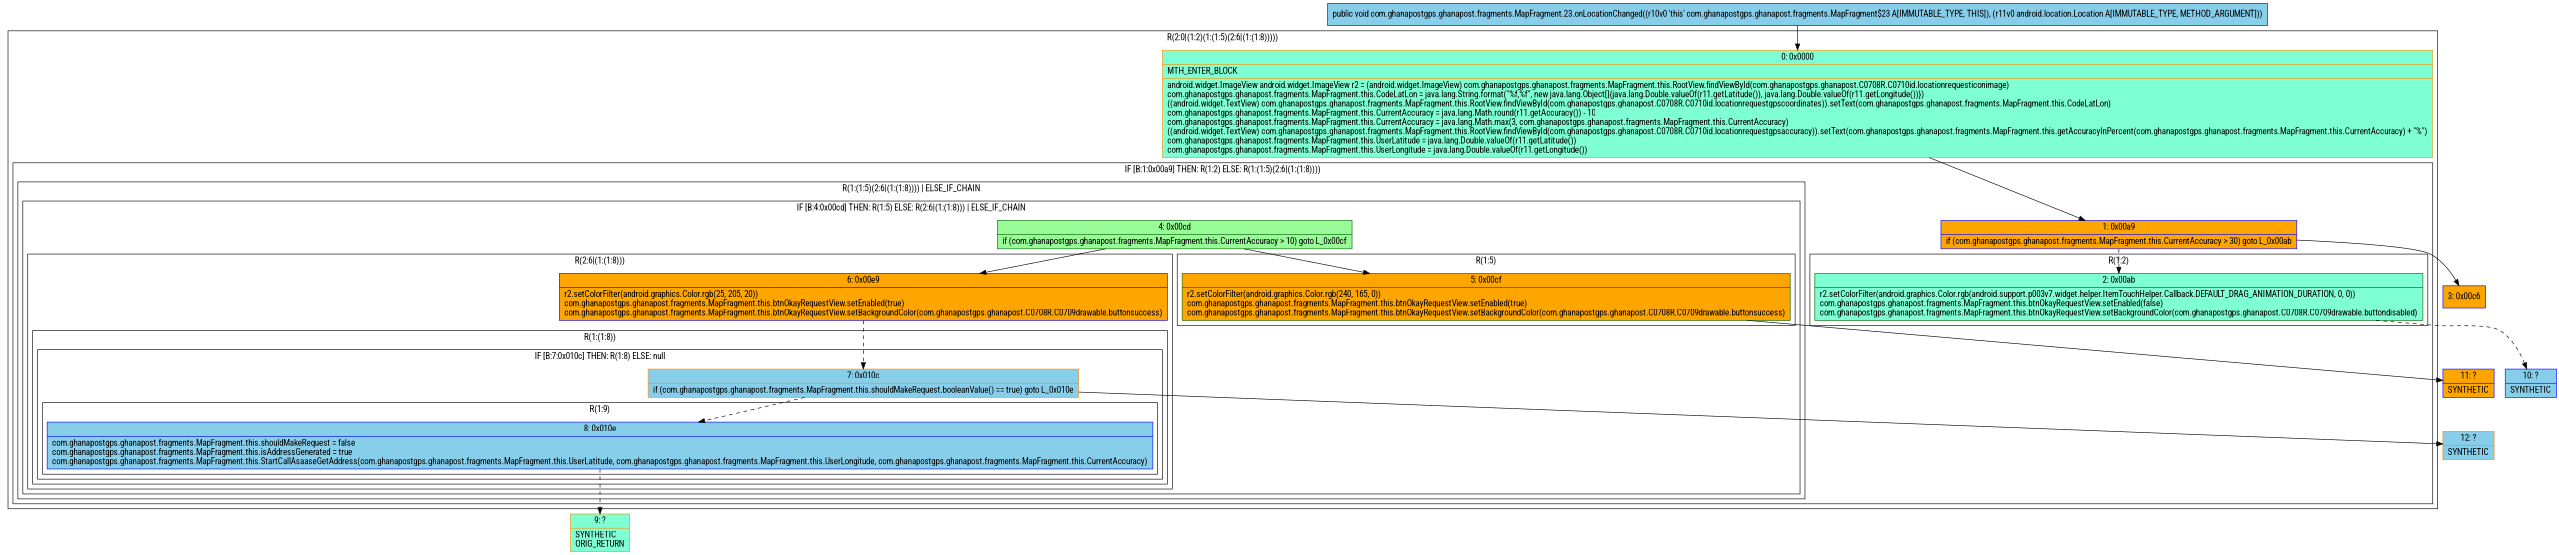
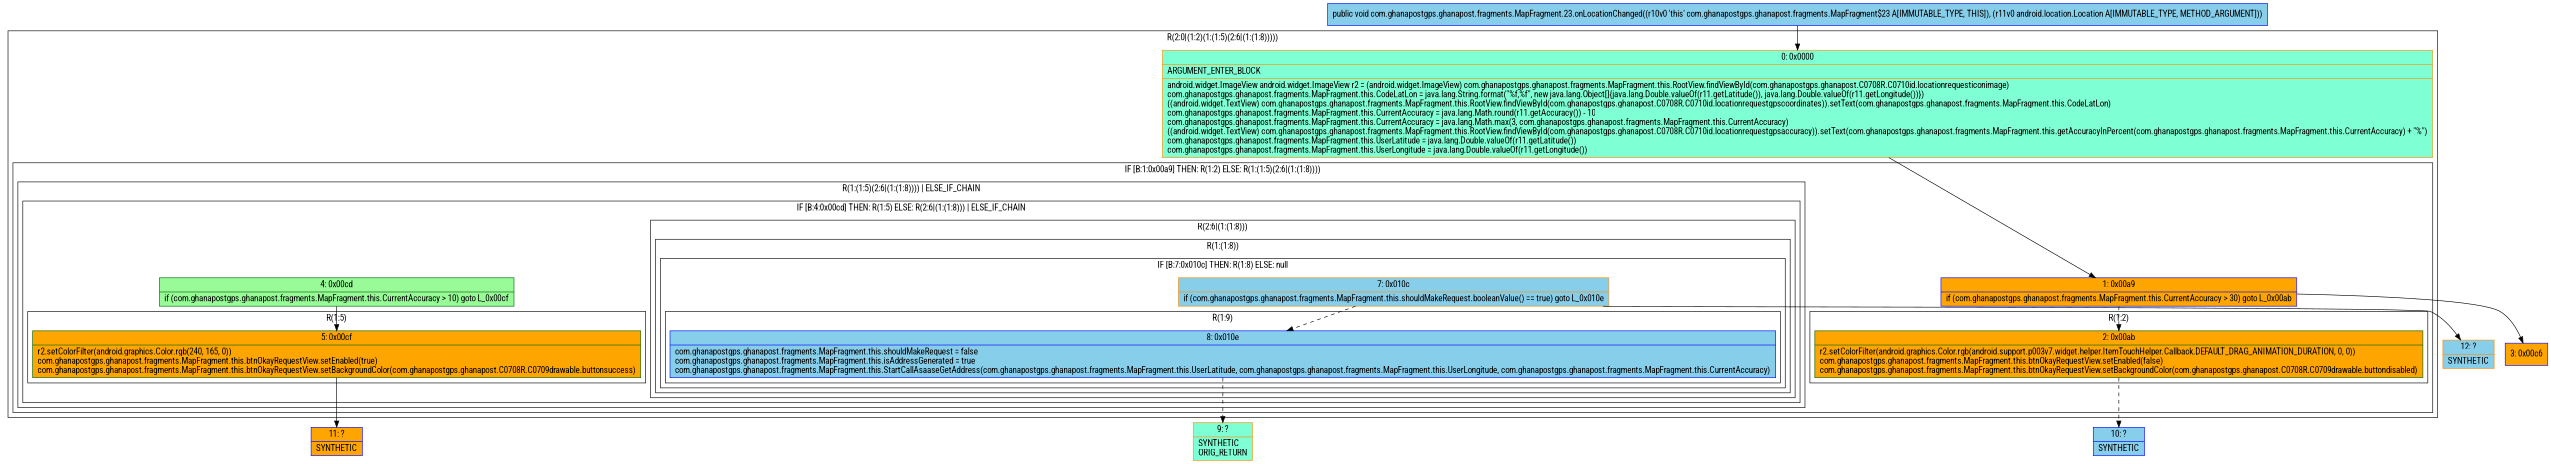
  digraph {
    fontname="Roboto Condensed"
    node [color=blue fillcolor=orange fontname="Roboto Condensed" shape=record style=filled]
    edge [fontname="Roboto Condensed" style=solid]
-   n1 [color=darkgreen fillcolor=aquamarine label="{2\:\ 0x00ab|r2.setColorFilter(android.graphics.Color.rgb(android.support.p003v7.widget.helper.ItemTouchHelper.Callback.DEFAULT_DRAG_ANIMATION_DURATION, 0, 0))\lcom.ghanapostgps.ghanapost.fragments.MapFragment.this.btnOkayRequestView.setEnabled(false)\lcom.ghanapostgps.ghanapost.fragments.MapFragment.this.btnOkayRequestView.setBackgroundColor(com.ghanapostgps.ghanapost.C0708R.C0709drawable.buttondisabled)\l}"]
+   n1 [color=darkgreen label="{2\:\ 0x00ab|r2.setColorFilter(android.graphics.Color.rgb(android.support.p003v7.widget.helper.ItemTouchHelper.Callback.DEFAULT_DRAG_ANIMATION_DURATION, 0, 0))\lcom.ghanapostgps.ghanapost.fragments.MapFragment.this.btnOkayRequestView.setEnabled(false)\lcom.ghanapostgps.ghanapost.fragments.MapFragment.this.btnOkayRequestView.setBackgroundColor(com.ghanapostgps.ghanapost.C0708R.C0709drawable.buttondisabled)\l}"]
    n2 [color=darkgreen label="{5\:\ 0x00cf|r2.setColorFilter(android.graphics.Color.rgb(240, 165, 0))\lcom.ghanapostgps.ghanapost.fragments.MapFragment.this.btnOkayRequestView.setEnabled(true)\lcom.ghanapostgps.ghanapost.fragments.MapFragment.this.btnOkayRequestView.setBackgroundColor(com.ghanapostgps.ghanapost.C0708R.C0709drawable.buttonsuccess)\l}"]
    n3 [fillcolor=skyblue label="{8\:\ 0x010e|com.ghanapostgps.ghanapost.fragments.MapFragment.this.shouldMakeRequest = false\lcom.ghanapostgps.ghanapost.fragments.MapFragment.this.isAddressGenerated = true\lcom.ghanapostgps.ghanapost.fragments.MapFragment.this.StartCallAsaaseGetAddress(com.ghanapostgps.ghanapost.fragments.MapFragment.this.UserLatitude, com.ghanapostgps.ghanapost.fragments.MapFragment.this.UserLongitude, com.ghanapostgps.ghanapost.fragments.MapFragment.this.CurrentAccuracy)\l}"]
    n4 [color=darkorange fillcolor=skyblue label="{7\:\ 0x010c|if (com.ghanapostgps.ghanapost.fragments.MapFragment.this.shouldMakeRequest.booleanValue() == true) goto L_0x010e\l}"]
-   n5 [label="{6\:\ 0x00e9|r2.setColorFilter(android.graphics.Color.rgb(25, 205, 20))\lcom.ghanapostgps.ghanapost.fragments.MapFragment.this.btnOkayRequestView.setEnabled(true)\lcom.ghanapostgps.ghanapost.fragments.MapFragment.this.btnOkayRequestView.setBackgroundColor(com.ghanapostgps.ghanapost.C0708R.C0709drawable.buttonsuccess)\l}"]
    n6 [color=darkgreen fillcolor=palegreen label="{4\:\ 0x00cd|if (com.ghanapostgps.ghanapost.fragments.MapFragment.this.CurrentAccuracy \> 10) goto L_0x00cf\l}"]
    n7 [label="{1\:\ 0x00a9|if (com.ghanapostgps.ghanapost.fragments.MapFragment.this.CurrentAccuracy \> 30) goto L_0x00ab\l}"]
-   n8 [color=darkorange fillcolor=aquamarine label="{0\:\ 0x0000|MTH_ENTER_BLOCK\l|android.widget.ImageView android.widget.ImageView r2 = (android.widget.ImageView) com.ghanapostgps.ghanapost.fragments.MapFragment.this.RootView.findViewById(com.ghanapostgps.ghanapost.C0708R.C0710id.locationrequesticonimage)\lcom.ghanapostgps.ghanapost.fragments.MapFragment.this.CodeLatLon = java.lang.String.format(\"%f,%f\", new java.lang.Object[]\{java.lang.Double.valueOf(r11.getLatitude()), java.lang.Double.valueOf(r11.getLongitude())\})\l((android.widget.TextView) com.ghanapostgps.ghanapost.fragments.MapFragment.this.RootView.findViewById(com.ghanapostgps.ghanapost.C0708R.C0710id.locationrequestgpscoordinates)).setText(com.ghanapostgps.ghanapost.fragments.MapFragment.this.CodeLatLon)\lcom.ghanapostgps.ghanapost.fragments.MapFragment.this.CurrentAccuracy = java.lang.Math.round(r11.getAccuracy()) \- 10\lcom.ghanapostgps.ghanapost.fragments.MapFragment.this.CurrentAccuracy = java.lang.Math.max(3, com.ghanapostgps.ghanapost.fragments.MapFragment.this.CurrentAccuracy)\l((android.widget.TextView) com.ghanapostgps.ghanapost.fragments.MapFragment.this.RootView.findViewById(com.ghanapostgps.ghanapost.C0708R.C0710id.locationrequestgpsaccuracy)).setText(com.ghanapostgps.ghanapost.fragments.MapFragment.this.getAccuracyInPercent(com.ghanapostgps.ghanapost.fragments.MapFragment.this.CurrentAccuracy) + \"%\")\lcom.ghanapostgps.ghanapost.fragments.MapFragment.this.UserLatitude = java.lang.Double.valueOf(r11.getLatitude())\lcom.ghanapostgps.ghanapost.fragments.MapFragment.this.UserLongitude = java.lang.Double.valueOf(r11.getLongitude())\l}"]
+   n8 [color=darkorange fillcolor=aquamarine label="{0\:\ 0x0000|ARGUMENT_ENTER_BLOCK\l|android.widget.ImageView android.widget.ImageView r2 = (android.widget.ImageView) com.ghanapostgps.ghanapost.fragments.MapFragment.this.RootView.findViewById(com.ghanapostgps.ghanapost.C0708R.C0710id.locationrequesticonimage)\lcom.ghanapostgps.ghanapost.fragments.MapFragment.this.CodeLatLon = java.lang.String.format(\"%f,%f\", new java.lang.Object[]\{java.lang.Double.valueOf(r11.getLatitude()), java.lang.Double.valueOf(r11.getLongitude())\})\l((android.widget.TextView) com.ghanapostgps.ghanapost.fragments.MapFragment.this.RootView.findViewById(com.ghanapostgps.ghanapost.C0708R.C0710id.locationrequestgpscoordinates)).setText(com.ghanapostgps.ghanapost.fragments.MapFragment.this.CodeLatLon)\lcom.ghanapostgps.ghanapost.fragments.MapFragment.this.CurrentAccuracy = java.lang.Math.round(r11.getAccuracy()) \- 10\lcom.ghanapostgps.ghanapost.fragments.MapFragment.this.CurrentAccuracy = java.lang.Math.max(3, com.ghanapostgps.ghanapost.fragments.MapFragment.this.CurrentAccuracy)\l((android.widget.TextView) com.ghanapostgps.ghanapost.fragments.MapFragment.this.RootView.findViewById(com.ghanapostgps.ghanapost.C0708R.C0710id.locationrequestgpsaccuracy)).setText(com.ghanapostgps.ghanapost.fragments.MapFragment.this.getAccuracyInPercent(com.ghanapostgps.ghanapost.fragments.MapFragment.this.CurrentAccuracy) + \"%\")\lcom.ghanapostgps.ghanapost.fragments.MapFragment.this.UserLatitude = java.lang.Double.valueOf(r11.getLatitude())\lcom.ghanapostgps.ghanapost.fragments.MapFragment.this.UserLongitude = java.lang.Double.valueOf(r11.getLongitude())\l}"]
    n9 [fillcolor=skyblue label="{10\:\ ?|SYNTHETIC\l}"]
    n10 [label="{11\:\ ?|SYNTHETIC\l}"]
    n11 [color=darkorange fillcolor=aquamarine label="{9\:\ ?|SYNTHETIC\lORIG_RETURN\l}"]
    n12 [color=darkorange fillcolor=skyblue label="{12\:\ ?|SYNTHETIC\l}"]
    n13 [label="{3\:\ 0x00c6}"]
    n14 [fillcolor=skyblue label="{public void com.ghanapostgps.ghanapost.fragments.MapFragment.23.onLocationChanged((r10v0 'this' com.ghanapostgps.ghanapost.fragments.MapFragment$23 A[IMMUTABLE_TYPE, THIS]), (r11v0 android.location.Location A[IMMUTABLE_TYPE, METHOD_ARGUMENT])) }"]
    subgraph cluster_1 {
      label="R(2:0|(1:2)(1:(1:5)(2:6|(1:(1:8)))))"
      n8
      subgraph cluster_2 {
        label="IF [B:1:0x00a9] THEN: R(1:2) ELSE: R(1:(1:5)(2:6|(1:(1:8))))"
        n7
        subgraph cluster_3 {
          label="R(1:2)"
          n1
        }
        subgraph cluster_4 {
          label="R(1:(1:5)(2:6|(1:(1:8)))) | ELSE_IF_CHAIN\l"
          subgraph cluster_5 {
            label="IF [B:4:0x00cd] THEN: R(1:5) ELSE: R(2:6|(1:(1:8))) | ELSE_IF_CHAIN\l"
            n6
            subgraph cluster_6 {
              label="R(1:5)"
              n2
            }
            subgraph cluster_7 {
              label="R(2:6|(1:(1:8)))"
-             n5
              subgraph cluster_8 {
                label="R(1:(1:8))"
                subgraph cluster_9 {
                  label="IF [B:7:0x010c] THEN: R(1:8) ELSE: null"
                  n4
                  subgraph cluster_10 {
                    label="R(1:9)"
                    n3
                  }
                }
              }
            }
          }
        }
      }
    }
    n1 -> n9 [style=dashed]
    n2 -> n10
    n3 -> n11 [style=dashed]
    n4 -> n3 [style=dashed]
    n4 -> n12
-   n5 -> n4 [style=dashed]
    n6 -> n2
-   n6 -> n5
    n7 -> n1 [style=dashed]
    n7 -> n13
    n8 -> n7
    n14 -> n8
  }
